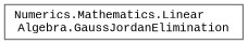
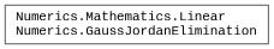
  digraph {
    rankdir=LR
    fontname="Liberation Mono"
-   n1 [color=grey40 fillcolor=white fontname="Liberation Mono" fontsize=10 height=0.2 label="Numerics.Mathematics.Linear\lAlgebra.GaussJordanElimination" shape=box style=filled width=0.4]
+   n1 [color=grey40 fillcolor=white fontname="Liberation Mono" fontsize=10 height=0.2 label="Numerics.Mathematics.Linear\lNumerics.GaussJordanElimination" shape=box style=filled width=0.4]
  }
